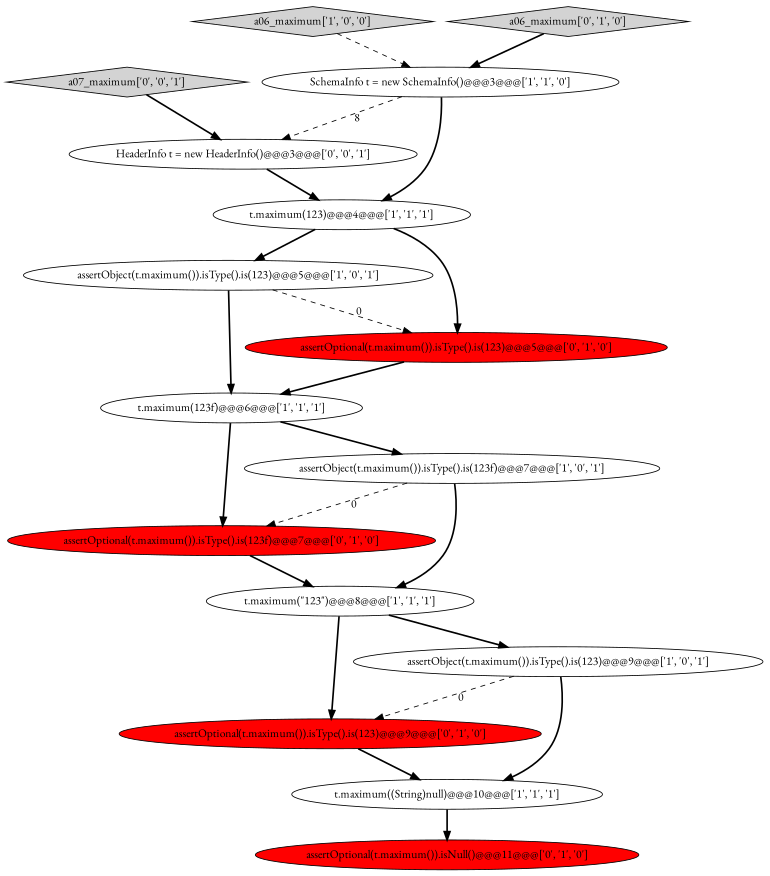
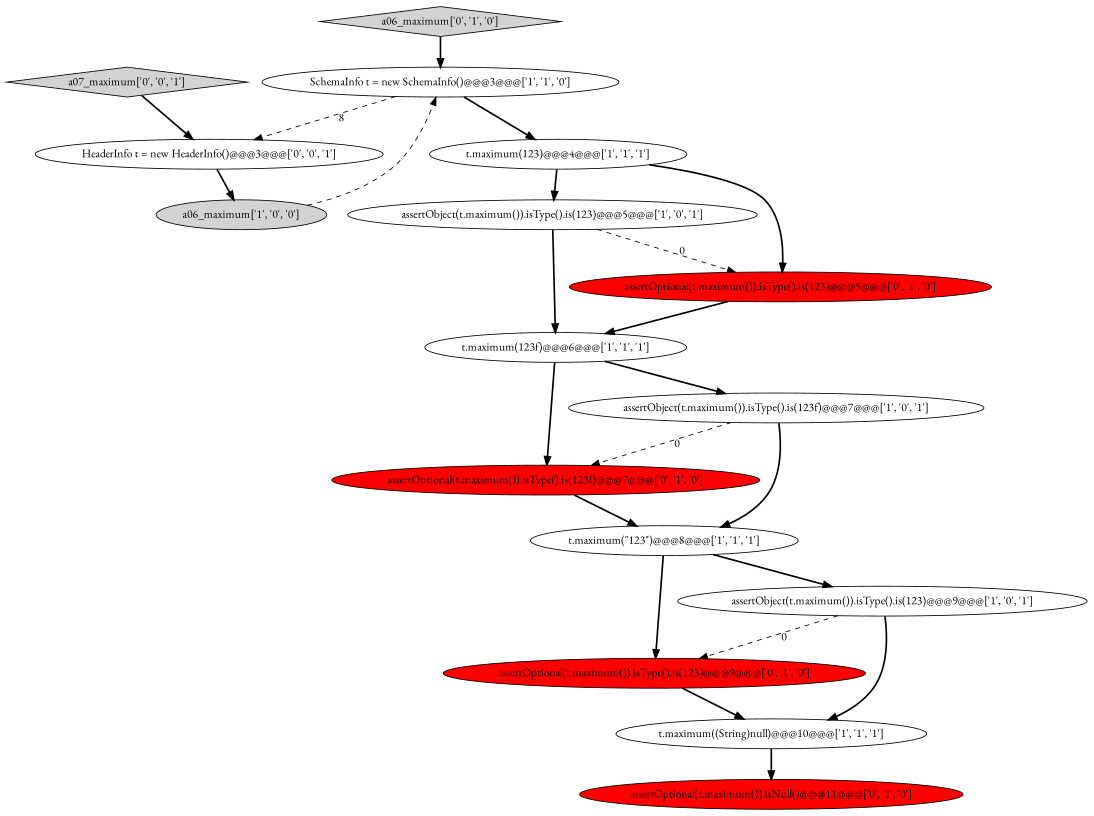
  digraph {
    fontname="EB Garamond"
    node [fillcolor=white fontname="EB Garamond" shape=ellipse style=filled]
    edge [fontname="EB Garamond" style=bold]
    n1 [fillcolor=red label="assertOptional(t.maximum()).isType().is(123)@@@9@@@['0', '1', '0']"]
    n2 [label="t.maximum((String)null)@@@10@@@['1', '1', '1']"]
    n3 [fillcolor=red label="assertOptional(t.maximum()).isNull()@@@11@@@['0', '1', '0']"]
    n4 [fillcolor=lightgray label="a07_maximum['0', '0', '1']" shape=diamond]
    n5 [label="HeaderInfo t = new HeaderInfo()@@@3@@@['0', '0', '1']"]
    n6 [label="t.maximum(123)@@@4@@@['1', '1', '1']"]
    n7 [label="assertObject(t.maximum()).isType().is(123)@@@9@@@['1', '0', '1']"]
    n8 [label="assertObject(t.maximum()).isType().is(123)@@@5@@@['1', '0', '1']"]
    n9 [label="t.maximum(123f)@@@6@@@['1', '1', '1']"]
    n10 [fillcolor=red label="assertOptional(t.maximum()).isType().is(123)@@@5@@@['0', '1', '0']"]
    n11 [fillcolor=red label="assertOptional(t.maximum()).isType().is(123f)@@@7@@@['0', '1', '0']"]
    n12 [label="assertObject(t.maximum()).isType().is(123f)@@@7@@@['1', '0', '1']"]
    n13 [label="t.maximum(\"123\")@@@8@@@['1', '1', '1']"]
-   n14 [fillcolor=lightgray label="a06_maximum['1', '0', '0']" shape=diamond]
+   n14 [fillcolor=lightgray label="a06_maximum['1', '0', '0']"]
    n15 [label="SchemaInfo t = new SchemaInfo()@@@3@@@['1', '1', '0']"]
    n16 [fillcolor=lightgray label="a06_maximum['0', '1', '0']" shape=diamond]
    n1 -> n2
    n2 -> n3
    n4 -> n5
-   n5 -> n6
+   n5 -> n14
    n6 -> n8
    n6 -> n10
    n7 -> n1 [label=0 style=dashed]
    n7 -> n2
    n8 -> n9
    n8 -> n10 [label=0 style=dashed]
    n9 -> n11
    n9 -> n12
    n10 -> n9
    n11 -> n13
    n12 -> n11 [label=0 style=dashed]
    n12 -> n13
    n13 -> n1
    n13 -> n7
    n14 -> n15 [style=dashed]
    n15 -> n5 [label=8 style=dashed]
    n15 -> n6
    n16 -> n15
  }
